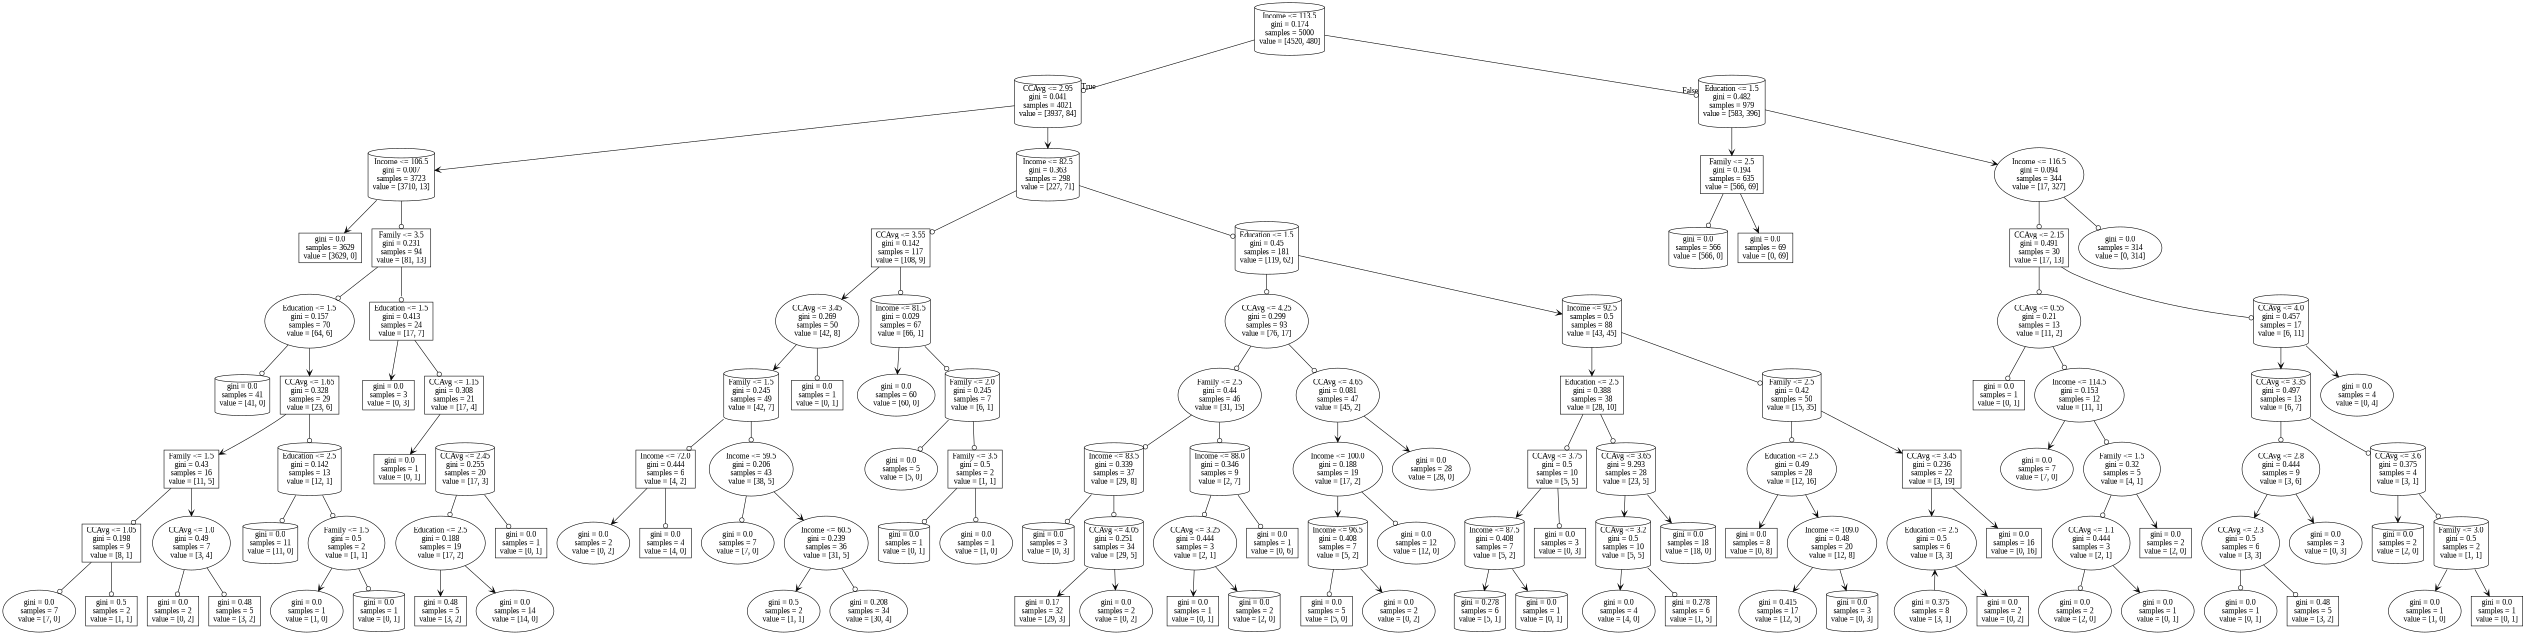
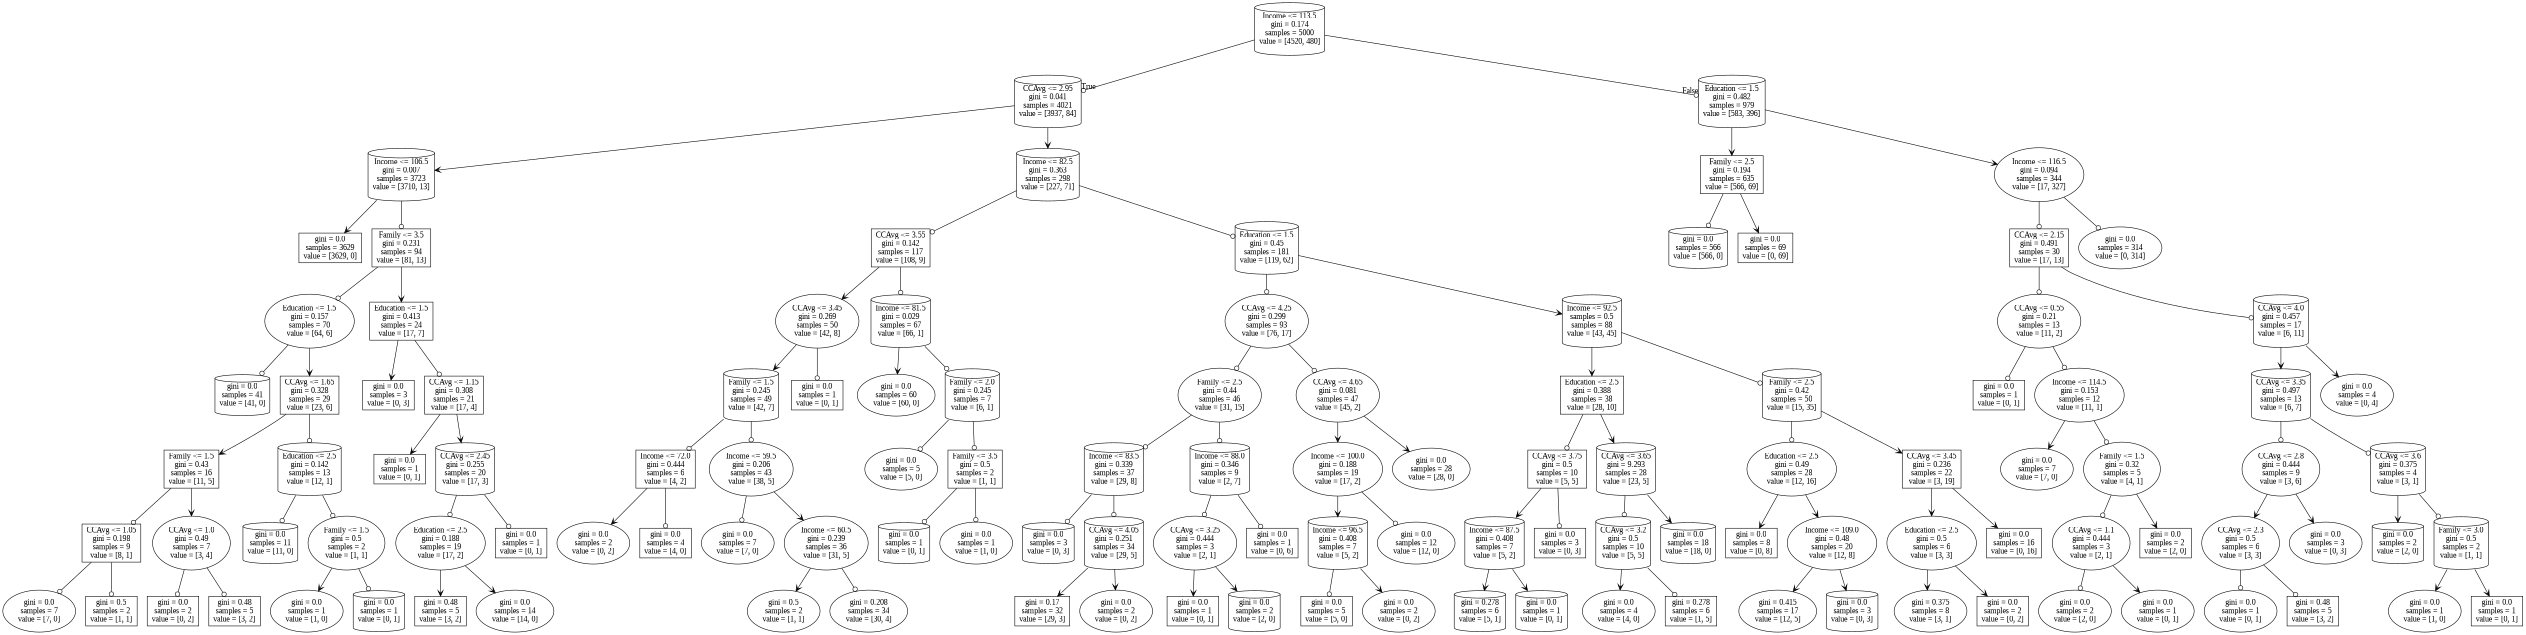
  digraph {
    fontname="Liberation Serif"
    node [fontname="Liberation Serif" shape=ellipse]
    edge [arrowhead=odot fontname="Liberation Serif"]
    n1 [label="Income <= 113.5\ngini = 0.174\nsamples = 5000\nvalue = [4520, 480]" shape=cylinder]
    n2 [label="CCAvg <= 2.95\ngini = 0.041\nsamples = 4021\nvalue = [3937, 84]" shape=cylinder]
    n3 [label="Education <= 1.5\ngini = 0.482\nsamples = 979\nvalue = [583, 396]" shape=cylinder]
    n4 [label="Income <= 106.5\ngini = 0.007\nsamples = 3723\nvalue = [3710, 13]" shape=cylinder]
    n5 [label="Income <= 82.5\ngini = 0.363\nsamples = 298\nvalue = [227, 71]" shape=cylinder]
    n6 [label="Family <= 2.5\ngini = 0.194\nsamples = 635\nvalue = [566, 69]" shape=box]
    n7 [label="Income <= 116.5\ngini = 0.094\nsamples = 344\nvalue = [17, 327]"]
    n8 [label="gini = 0.0\nsamples = 3629\nvalue = [3629, 0]" shape=box]
    n9 [label="Family <= 3.5\ngini = 0.231\nsamples = 94\nvalue = [81, 13]" shape=box]
    n10 [label="CCAvg <= 3.55\ngini = 0.142\nsamples = 117\nvalue = [108, 9]" shape=box]
    n11 [label="Education <= 1.5\ngini = 0.45\nsamples = 181\nvalue = [119, 62]" shape=cylinder]
    n12 [label="Education <= 1.5\ngini = 0.157\nsamples = 70\nvalue = [64, 6]"]
    n13 [label="Education <= 1.5\ngini = 0.413\nsamples = 24\nvalue = [17, 7]" shape=box]
    n14 [label="gini = 0.0\nsamples = 41\nvalue = [41, 0]" shape=cylinder]
    n15 [label="CCAvg <= 1.65\ngini = 0.328\nsamples = 29\nvalue = [23, 6]" shape=box]
    n16 [label="gini = 0.0\nsamples = 3\nvalue = [0, 3]" shape=box]
    n17 [label="CCAvg <= 1.15\ngini = 0.308\nsamples = 21\nvalue = [17, 4]" shape=box]
    n18 [label="Family <= 1.5\ngini = 0.43\nsamples = 16\nvalue = [11, 5]" shape=box]
    n19 [label="Education <= 2.5\ngini = 0.142\nsamples = 13\nvalue = [12, 1]" shape=cylinder]
    n20 [label="CCAvg <= 1.05\ngini = 0.198\nsamples = 9\nvalue = [8, 1]" shape=box]
    n21 [label="CCAvg <= 1.0\ngini = 0.49\nsamples = 7\nvalue = [3, 4]"]
    n22 [label="gini = 0.0\nsamples = 11\nvalue = [11, 0]" shape=cylinder]
    n23 [label="Family <= 1.5\ngini = 0.5\nsamples = 2\nvalue = [1, 1]"]
    n24 [label="gini = 0.0\nsamples = 7\nvalue = [7, 0]"]
    n25 [label="gini = 0.5\nsamples = 2\nvalue = [1, 1]" shape=box]
    n26 [label="gini = 0.0\nsamples = 2\nvalue = [0, 2]" shape=box]
    n27 [label="gini = 0.48\nsamples = 5\nvalue = [3, 2]" shape=box]
    n28 [label="gini = 0.0\nsamples = 1\nvalue = [1, 0]"]
    n29 [label="gini = 0.0\nsamples = 1\nvalue = [0, 1]" shape=cylinder]
    n30 [label="gini = 0.0\nsamples = 1\nvalue = [0, 1]" shape=box]
    n31 [label="CCAvg <= 2.45\ngini = 0.255\nsamples = 20\nvalue = [17, 3]" shape=cylinder]
    n32 [label="Education <= 2.5\ngini = 0.188\nsamples = 19\nvalue = [17, 2]"]
    n33 [label="gini = 0.0\nsamples = 1\nvalue = [0, 1]" shape=box]
    n34 [label="gini = 0.48\nsamples = 5\nvalue = [3, 2]" shape=box]
    n35 [label="gini = 0.0\nsamples = 14\nvalue = [14, 0]"]
    n36 [label="CCAvg <= 3.45\ngini = 0.269\nsamples = 50\nvalue = [42, 8]"]
    n37 [label="Income <= 81.5\ngini = 0.029\nsamples = 67\nvalue = [66, 1]" shape=cylinder]
    n38 [label="CCAvg <= 4.25\ngini = 0.299\nsamples = 93\nvalue = [76, 17]"]
    n39 [label="Income <= 92.5\nsamples = 0.5\nsamples = 88\nvalue = [43, 45]" shape=cylinder]
    n40 [label="Family <= 1.5\ngini = 0.245\nsamples = 49\nvalue = [42, 7]" shape=cylinder]
    n41 [label="gini = 0.0\nsamples = 1\nvalue = [0, 1]" shape=box]
    n42 [label="gini = 0.0\nsamples = 60\nvalue = [60, 0]"]
    n43 [label="Family <= 2.0\ngini = 0.245\nsamples = 7\nvalue = [6, 1]" shape=cylinder]
    n44 [label="Income <= 72.0\ngini = 0.444\nsamples = 6\nvalue = [4, 2]" shape=box]
    n45 [label="Income <= 59.5\ngini = 0.206\nsamples = 43\nvalue = [38, 5]"]
    n46 [label="gini = 0.0\nsamples = 2\nvalue = [0, 2]"]
    n47 [label="gini = 0.0\nsamples = 4\nvalue = [4, 0]" shape=box]
    n48 [label="gini = 0.0\nsamples = 7\nvalue = [7, 0]"]
    n49 [label="Income <= 60.5\ngini = 0.239\nsamples = 36\nvalue = [31, 5]"]
    n50 [label="gini = 0.5\nsamples = 2\nvalue = [1, 1]"]
    n51 [label="gini = 0.208\nsamples = 34\nvalue = [30, 4]"]
    n52 [label="gini = 0.0\nsamples = 5\nvalue = [5, 0]"]
    n53 [label="Family <= 3.5\ngini = 0.5\nsamples = 2\nvalue = [1, 1]" shape=box]
    n54 [label="gini = 0.0\nsamples = 1\nvalue = [0, 1]" shape=cylinder]
    n55 [label="gini = 0.0\nsamples = 1\nvalue = [1, 0]"]
    n56 [label="Family <= 2.5\ngini = 0.44\nsamples = 46\nvalue = [31, 15]"]
    n57 [label="CCAvg <= 4.65\ngini = 0.081\nsamples = 47\nvalue = [45, 2]"]
    n58 [label="Education <= 2.5\ngini = 0.388\nsamples = 38\nvalue = [28, 10]" shape=box]
    n59 [label="Family <= 2.5\ngini = 0.42\nsamples = 50\nvalue = [15, 35]" shape=cylinder]
    n60 [label="Income <= 83.5\ngini = 0.339\nsamples = 37\nvalue = [29, 8]" shape=cylinder]
    n61 [label="Income <= 88.0\ngini = 0.346\nsamples = 9\nvalue = [2, 7]" shape=cylinder]
    n62 [label="Income <= 100.0\ngini = 0.188\nsamples = 19\nvalue = [17, 2]"]
    n63 [label="gini = 0.0\nsamples = 28\nvalue = [28, 0]"]
    n64 [label="gini = 0.0\nsamples = 3\nvalue = [0, 3]" shape=cylinder]
    n65 [label="CCAvg <= 4.05\ngini = 0.251\nsamples = 34\nvalue = [29, 5]" shape=cylinder]
    n66 [label="CCAvg <= 3.25\ngini = 0.444\nsamples = 3\nvalue = [2, 1]"]
    n67 [label="gini = 0.0\nsamples = 1\nvalue = [0, 6]" shape=box]
    n68 [label="gini = 0.17\nsamples = 32\nvalue = [29, 3]" shape=box]
    n69 [label="gini = 0.0\nsamples = 2\nvalue = [0, 2]"]
    n70 [label="gini = 0.0\nsamples = 1\nvalue = [0, 1]" shape=box]
    n71 [label="gini = 0.0\nsamples = 2\nvalue = [2, 0]" shape=cylinder]
    n72 [label="Income <= 96.5\ngini = 0.408\nsamples = 7\nvalue = [5, 2]" shape=cylinder]
    n73 [label="gini = 0.0\nsamples = 12\nvalue = [12, 0]"]
    n74 [label="gini = 0.0\nsamples = 5\nvalue = [5, 0]" shape=box]
    n75 [label="gini = 0.0\nsamples = 2\nvalue = [0, 2]"]
    n76 [label="CCAvg <= 3.75\ngini = 0.5\nsamples = 10\nvalue = [5, 5]" shape=box]
    n77 [label="CCAvg <= 3.65\ngini = 9.293\nsamples = 28\nvalue = [23, 5]" shape=cylinder]
    n78 [label="Education <= 2.5\ngini = 0.49\nsamples = 28\nvalue = [12, 16]"]
    n79 [label="CCAvg <= 3.45\ngini = 0.236\nsamples = 22\nvalue = [3, 19]" shape=box]
    n80 [label="Income <= 87.5\ngini = 0.408\nsamples = 7\nvalue = [5, 2]" shape=cylinder]
    n81 [label="gini = 0.0\nsamples = 3\nvalue = [0, 3]" shape=box]
    n82 [label="CCAvg <= 3.2\ngini = 0.5\nsamples = 10\nvalue = [5, 5]" shape=cylinder]
    n83 [label="gini = 0.0\nsamples = 18\nvalue = [18, 0]" shape=cylinder]
    n84 [label="gini = 0.278\nsamples = 6\nvalue = [5, 1]" shape=cylinder]
    n85 [label="gini = 0.0\nsamples = 1\nvalue = [0, 1]" shape=cylinder]
    n86 [label="gini = 0.0\nsamples = 4\nvalue = [4, 0]"]
    n87 [label="gini = 0.278\nsamples = 6\nvalue = [1, 5]" shape=box]
    n88 [label="gini = 0.0\nsamples = 8\nvalue = [0, 8]" shape=box]
    n89 [label="Income <= 109.0\ngini = 0.48\nsamples = 20\nvalue = [12, 8]"]
    n90 [label="Education <= 2.5\ngini = 0.5\nsamples = 6\nvalue = [3, 3]"]
    n91 [label="gini = 0.0\nsamples = 16\nvalue = [0, 16]" shape=box]
    n92 [label="gini = 0.415\nsamples = 17\nvalue = [12, 5]"]
    n93 [label="gini = 0.0\nsamples = 3\nvalue = [0, 3]" shape=cylinder]
    n94 [label="gini = 0.375\nsamples = 8\nvalue = [3, 1]"]
    n95 [label="gini = 0.0\nsamples = 2\nvalue = [0, 2]" shape=box]
    n96 [label="gini = 0.0\nsamples = 566\nvalue = [566, 0]" shape=cylinder]
    n97 [label="gini = 0.0\nsamples = 69\nvalue = [0, 69]" shape=box]
    n98 [label="CCAvg <= 2.15\ngini = 0.491\nsamples = 30\nvalue = [17, 13]" shape=box]
    n99 [label="gini = 0.0\nsamples = 314\nvalue = [0, 314]"]
    n100 [label="CCAvg <= 0.55\ngini = 0.21\nsamples = 13\nvalue = [11, 2]"]
    n101 [label="CCAvg <= 4.0\ngini = 0.457\nsamples = 17\nvalue = [6, 11]" shape=cylinder]
    n102 [label="gini = 0.0\nsamples = 1\nvalue = [0, 1]" shape=box]
    n103 [label="Income <= 114.5\ngini = 0.153\nsamples = 12\nvalue = [11, 1]"]
    n104 [label="CCAvg <= 3.35\ngini = 0.497\nsamples = 13\nvalue = [6, 7]" shape=cylinder]
    n105 [label="gini = 0.0\nsamples = 4\nvalue = [0, 4]"]
    n106 [label="gini = 0.0\nsamples = 7\nvalue = [7, 0]"]
    n107 [label="Family <= 1.5\ngini = 0.32\nsamples = 5\nvalue = [4, 1]"]
    n108 [label="CCAvg <= 1.1\ngini = 0.444\nsamples = 3\nvalue = [2, 1]"]
    n109 [label="gini = 0.0\nsamples = 2\nvalue = [2, 0]" shape=box]
    n110 [label="gini = 0.0\nsamples = 2\nvalue = [2, 0]"]
    n111 [label="gini = 0.0\nsamples = 1\nvalue = [0, 1]"]
    n112 [label="CCAvg <= 2.8\ngini = 0.444\nsamples = 9\nvalue = [3, 6]"]
    n113 [label="CCAvg <= 3.6\ngini = 0.375\nsamples = 4\nvalue = [3, 1]" shape=cylinder]
    n114 [label="CCAvg <= 2.3\ngini = 0.5\nsamples = 6\nvalue = [3, 3]"]
    n115 [label="gini = 0.0\nsamples = 3\nvalue = [0, 3]"]
    n116 [label="gini = 0.0\nsamples = 2\nvalue = [2, 0]" shape=cylinder]
    n117 [label="Family <= 3.0\ngini = 0.5\nsamples = 2\nvalue = [1, 1]" shape=cylinder]
    n118 [label="gini = 0.0\nsamples = 1\nvalue = [0, 1]"]
    n119 [label="gini = 0.48\nsamples = 5\nvalue = [3, 2]" shape=box]
    n120 [label="gini = 0.0\nsamples = 1\nvalue = [1, 0]"]
    n121 [label="gini = 0.0\nsamples = 1\nvalue = [0, 1]" shape=box]
    n1 -> n2 [headlabel=True labelangle=45 labeldistance=2.5]
    n1 -> n3 [headlabel=False labelangle=-45 labeldistance=2.5]
    n2 -> n4 [arrowhead=vee]
    n2 -> n5 [arrowhead=vee]
    n3 -> n6 [arrowhead=vee]
    n3 -> n7 [arrowhead=vee]
    n4 -> n8 [arrowhead=vee]
    n4 -> n9
    n5 -> n10
    n5 -> n11
    n6 -> n96
    n6 -> n97 [arrowhead=vee]
    n7 -> n98
    n7 -> n99
    n9 -> n12
-   n9 -> n13
+   n9 -> n13 [arrowhead=vee]
    n10 -> n36 [arrowhead=vee]
    n10 -> n37
    n11 -> n38
    n11 -> n39 [arrowhead=vee]
    n12 -> n14
    n12 -> n15 [arrowhead=vee]
    n13 -> n16 [arrowhead=vee]
    n13 -> n17
    n15 -> n18 [arrowhead=vee]
    n15 -> n19
    n17 -> n30 [arrowhead=vee]
+   n17 -> n31 [arrowhead=vee]
    n18 -> n20
    n18 -> n21 [arrowhead=vee]
    n19 -> n22
    n19 -> n23
    n20 -> n24
    n20 -> n25
    n21 -> n26
    n21 -> n27
    n23 -> n28 [arrowhead=vee]
    n23 -> n29
    n31 -> n32
    n31 -> n33
    n32 -> n34 [arrowhead=vee]
    n32 -> n35 [arrowhead=vee]
    n36 -> n40 [arrowhead=vee]
    n36 -> n41
    n37 -> n42 [arrowhead=vee]
    n37 -> n43
    n38 -> n56
    n38 -> n57
    n39 -> n58 [arrowhead=vee]
    n39 -> n59
    n40 -> n44
    n40 -> n45
    n43 -> n52
    n43 -> n53
    n44 -> n46 [arrowhead=vee]
    n44 -> n47
    n45 -> n48
    n45 -> n49 [arrowhead=vee]
    n49 -> n50 [arrowhead=vee]
    n49 -> n51
    n53 -> n54
    n53 -> n55
    n56 -> n60
    n56 -> n61
    n57 -> n62 [arrowhead=vee]
    n57 -> n63 [arrowhead=vee]
    n58 -> n76
-   n58 -> n77
+   n58 -> n77 [arrowhead=vee]
    n59 -> n78
    n59 -> n79 [arrowhead=vee]
    n60 -> n64
    n60 -> n65
    n61 -> n66
    n61 -> n67
    n62 -> n72 [arrowhead=vee]
    n62 -> n73
    n65 -> n68 [arrowhead=vee]
    n65 -> n69 [arrowhead=vee]
    n66 -> n70 [arrowhead=vee]
    n66 -> n71 [arrowhead=vee]
    n72 -> n74
    n72 -> n75 [arrowhead=vee]
    n76 -> n80 [arrowhead=vee]
    n76 -> n81
-   n77 -> n82 [arrowhead=vee]
+   n77 -> n82
    n77 -> n83 [arrowhead=vee]
    n78 -> n88 [arrowhead=vee]
    n78 -> n89 [arrowhead=vee]
    n79 -> n90 [arrowhead=vee]
    n79 -> n91 [arrowhead=vee]
    n80 -> n84 [arrowhead=vee]
    n80 -> n85 [arrowhead=vee]
    n82 -> n86 [arrowhead=vee]
    n82 -> n87
    n89 -> n92 [arrowhead=vee]
    n89 -> n93 [arrowhead=vee]
-   n94 -> n90 [arrowhead=vee]
+   n90 -> n94 [arrowhead=vee]
    n90 -> n95 [arrowhead=vee]
    n98 -> n100
    n98 -> n101
    n100 -> n102
    n100 -> n103
    n101 -> n104 [arrowhead=vee]
    n101 -> n105 [arrowhead=vee]
    n103 -> n106 [arrowhead=vee]
    n103 -> n107
    n104 -> n112
    n104 -> n113
    n107 -> n108
    n107 -> n109 [arrowhead=vee]
    n108 -> n110
    n108 -> n111 [arrowhead=vee]
    n112 -> n114 [arrowhead=vee]
    n112 -> n115 [arrowhead=vee]
    n113 -> n116 [arrowhead=vee]
    n113 -> n117
    n114 -> n118
    n114 -> n119
    n117 -> n120 [arrowhead=vee]
    n117 -> n121 [arrowhead=vee]
  }
